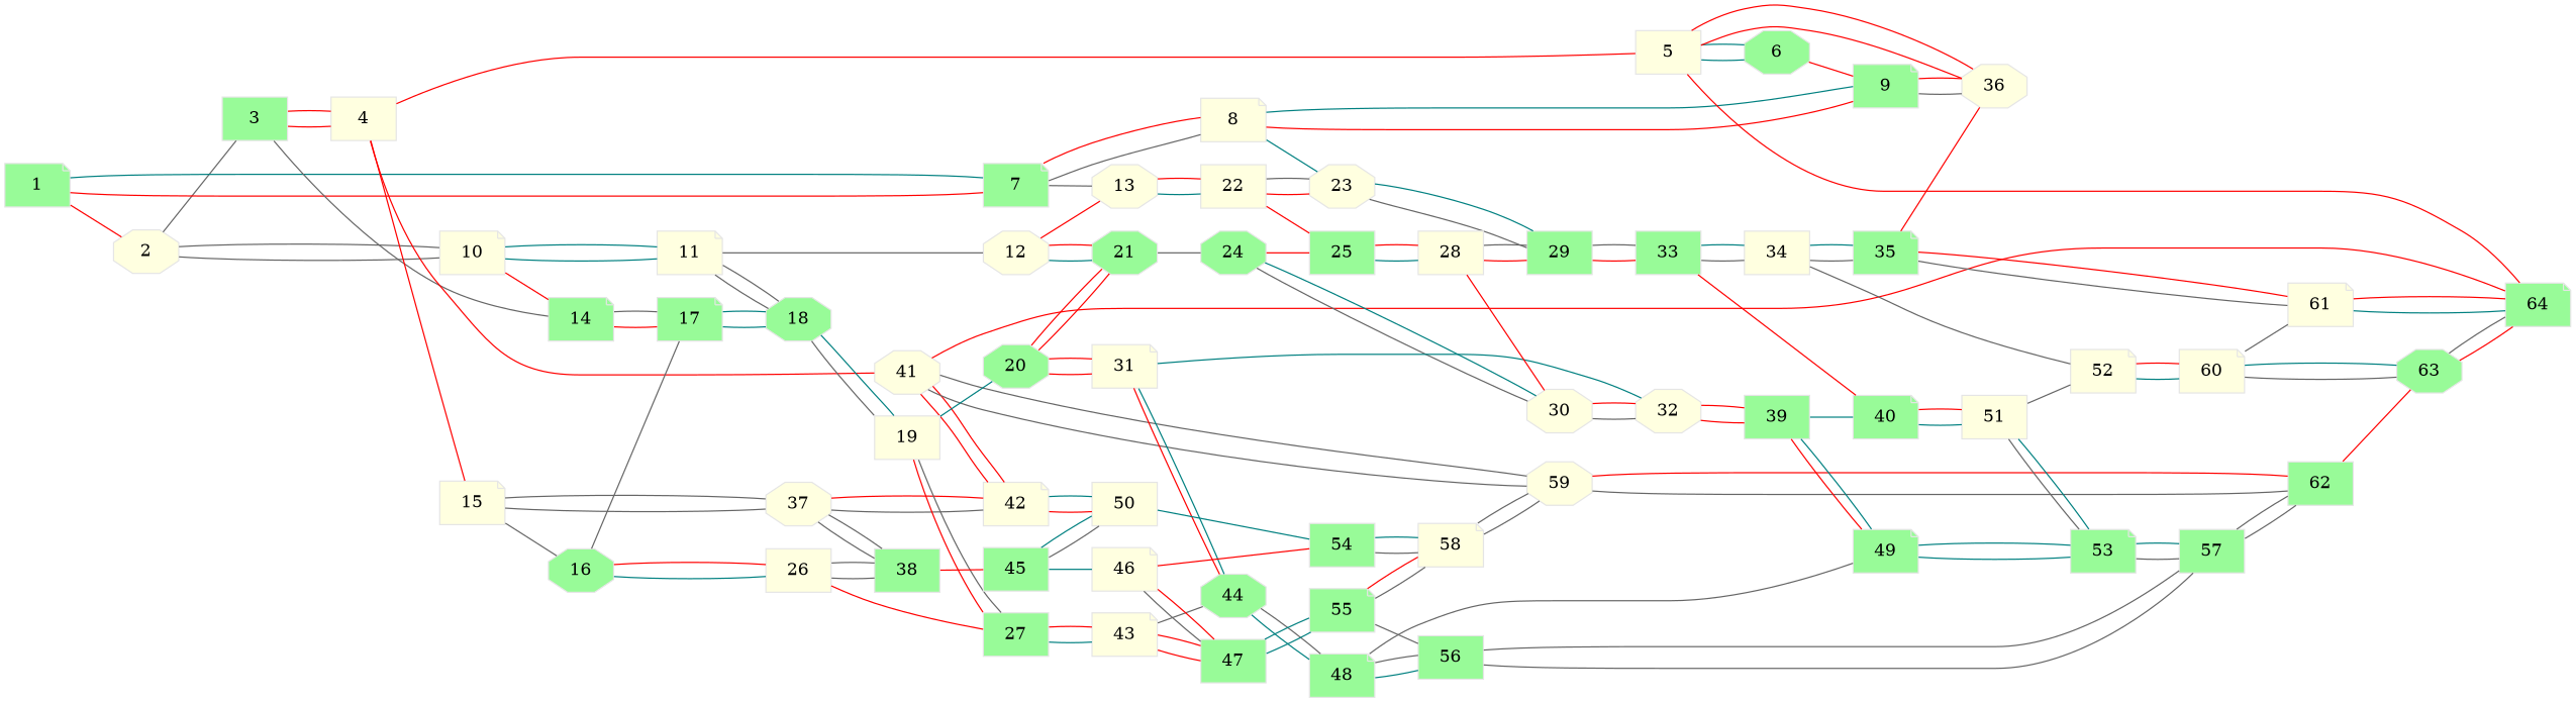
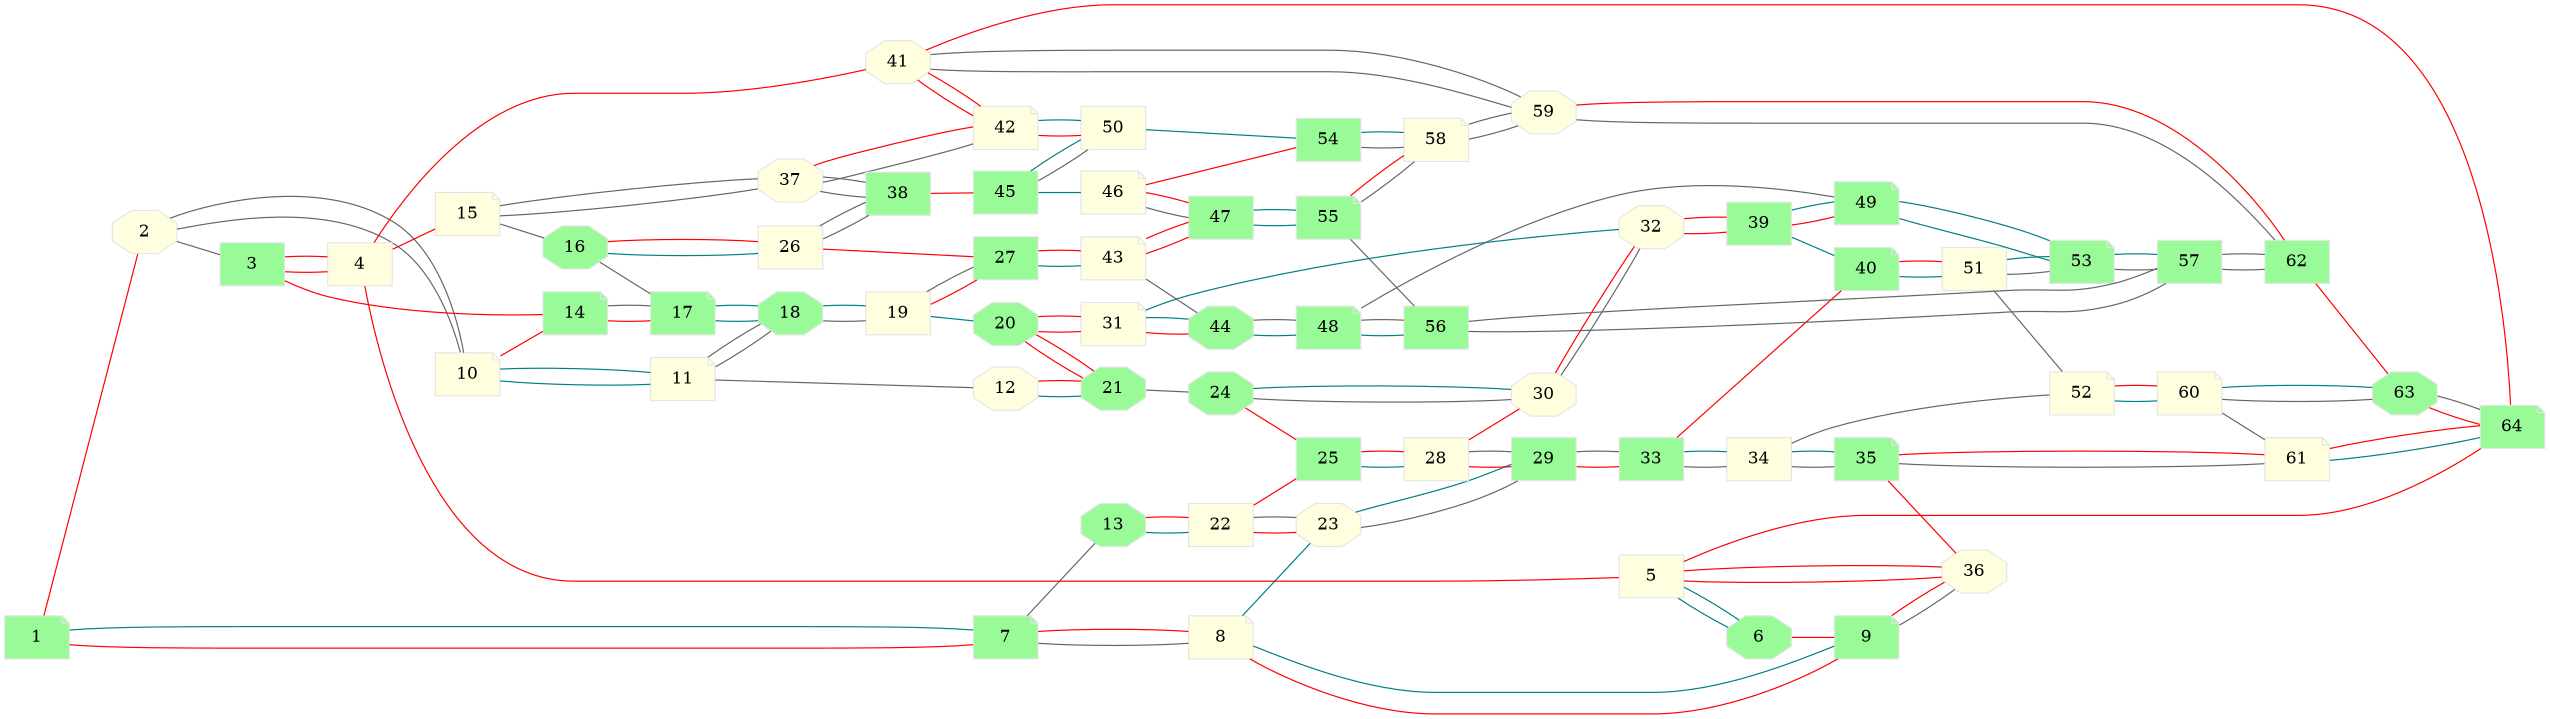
  graph {
    rankdir=LR
    node [color=gray90 fillcolor=palegreen shape=note style=filled]
    edge [color=red]
    2 [fillcolor=lightyellow shape=octagon]
    1
    7
    3 [shape=box]
    10 [fillcolor=lightyellow]
    8 [fillcolor=lightyellow]
-   13 [fillcolor=lightyellow shape=octagon]
+   13 [shape=octagon]
    4 [fillcolor=lightyellow shape=box]
    14
    11 [fillcolor=lightyellow]
    5 [fillcolor=lightyellow shape=box]
    15 [fillcolor=lightyellow]
    41 [fillcolor=lightyellow shape=octagon]
    17
    6 [shape=octagon]
    36 [fillcolor=lightyellow shape=octagon]
    64
    16 [shape=octagon]
    37 [fillcolor=lightyellow shape=octagon]
    42 [fillcolor=lightyellow]
    59 [fillcolor=lightyellow shape=octagon]
    9
    23 [fillcolor=lightyellow shape=octagon]
    22 [fillcolor=lightyellow shape=box]
    29 [shape=box]
    12 [fillcolor=lightyellow shape=octagon]
    18 [shape=octagon]
    21 [shape=octagon]
    19 [fillcolor=lightyellow shape=box]
    24 [shape=octagon]
    25 [shape=box]
    26 [fillcolor=lightyellow shape=box]
    38 [shape=box]
    27 [shape=box]
    20 [shape=octagon]
    31 [fillcolor=lightyellow]
    43 [fillcolor=lightyellow]
    32 [fillcolor=lightyellow shape=octagon]
    44 [shape=octagon]
    30 [fillcolor=lightyellow shape=octagon]
    28 [fillcolor=lightyellow shape=box]
    33 [shape=box]
    45 [shape=box]
    47 [shape=box]
    34 [fillcolor=lightyellow shape=box]
    40
    39 [shape=box]
    48
    49
    35
    52 [fillcolor=lightyellow]
    51 [fillcolor=lightyellow shape=box]
    61 [fillcolor=lightyellow]
    60 [fillcolor=lightyellow]
    50 [fillcolor=lightyellow shape=box]
    46 [fillcolor=lightyellow]
    53
    62 [shape=box]
    54 [shape=box]
    55
    56 [shape=box]
    58 [fillcolor=lightyellow]
    57 [shape=box]
    63 [shape=octagon]
    2 -- 3 [color=gray40]
    2 -- 10 [color=gray40]
    2 -- 10 [color=gray40]
    1 -- 2
    1 -- 7
    1 -- 7 [color=teal]
    7 -- 8 [color=gray40]
    7 -- 8
    7 -- 13 [color=gray40]
    3 -- 4
    3 -- 4
-   3 -- 14 [color=gray40]
+   3 -- 14
    10 -- 14
    10 -- 11 [color=teal]
    10 -- 11 [color=teal]
    8 -- 9
    8 -- 9 [color=teal]
    8 -- 23 [color=teal]
    13 -- 22 [color=teal]
    13 -- 22
    4 -- 5
    4 -- 15
    4 -- 41
    14 -- 17
    14 -- 17 [color=gray40]
    11 -- 12 [color=gray40]
    11 -- 18 [color=gray40]
    11 -- 18 [color=gray40]
    5 -- 6 [color=teal]
    5 -- 6 [color=teal]
    5 -- 36
    5 -- 36
    5 -- 64
    15 -- 16 [color=gray40]
    15 -- 37 [color=gray40]
    15 -- 37 [color=gray40]
    41 -- 64
    41 -- 42
    41 -- 42
    41 -- 59 [color=gray40]
    41 -- 59 [color=gray40]
    17 -- 18 [color=teal]
    17 -- 18 [color=teal]
    6 -- 9
    16 -- 17 [color=gray40]
    16 -- 26 [color=teal]
    16 -- 26
    37 -- 42 [color=gray40]
    37 -- 42
    37 -- 38 [color=gray40]
    37 -- 38 [color=gray40]
    42 -- 50
    42 -- 50 [color=teal]
    59 -- 62 [color=gray40]
    59 -- 62
    9 -- 36 [color=gray40]
    9 -- 36
    23 -- 29 [color=gray40]
    23 -- 29 [color=teal]
    22 -- 23
    22 -- 23 [color=gray40]
    22 -- 25
    29 -- 33
    29 -- 33 [color=gray40]
-   12 -- 13
    12 -- 21 [color=teal]
    12 -- 21
    18 -- 19 [color=gray40]
    18 -- 19 [color=teal]
    21 -- 24 [color=gray40]
    19 -- 27
    19 -- 27 [color=gray40]
    19 -- 20 [color=teal]
    24 -- 25
    24 -- 30 [color=gray40]
    24 -- 30 [color=teal]
    25 -- 28 [color=teal]
    25 -- 28
    26 -- 38 [color=gray40]
    26 -- 38 [color=gray40]
    26 -- 27
    38 -- 45
    27 -- 43 [color=teal]
    27 -- 43
    20 -- 21
    20 -- 21
    20 -- 31
    20 -- 31
    31 -- 32 [color=teal]
    31 -- 44
    31 -- 44 [color=teal]
    43 -- 44 [color=gray40]
    43 -- 47
    43 -- 47
    32 -- 39
    32 -- 39
    44 -- 48 [color=teal]
    44 -- 48 [color=gray40]
    30 -- 32 [color=gray40]
    30 -- 32
    28 -- 29
    28 -- 29 [color=gray40]
    28 -- 30
    33 -- 34 [color=gray40]
    33 -- 34 [color=teal]
    33 -- 40
    45 -- 50 [color=gray40]
    45 -- 50 [color=teal]
    45 -- 46 [color=teal]
    47 -- 55 [color=teal]
    47 -- 55 [color=teal]
    34 -- 35 [color=gray40]
    34 -- 35 [color=teal]
    34 -- 52 [color=gray40]
    40 -- 51 [color=teal]
    40 -- 51
    39 -- 40 [color=teal]
    39 -- 49
    39 -- 49 [color=teal]
    48 -- 49 [color=gray40]
    48 -- 56 [color=teal]
    48 -- 56 [color=gray40]
    49 -- 53 [color=teal]
    49 -- 53 [color=teal]
    35 -- 36
    35 -- 61 [color=gray40]
    35 -- 61
    52 -- 60 [color=teal]
    52 -- 60
    51 -- 52 [color=gray40]
    51 -- 53 [color=gray40]
    51 -- 53 [color=teal]
    61 -- 64 [color=teal]
    61 -- 64
    60 -- 61 [color=gray40]
    60 -- 63 [color=gray40]
    60 -- 63 [color=teal]
    50 -- 54 [color=teal]
    46 -- 47 [color=gray40]
    46 -- 47
    46 -- 54
    53 -- 57 [color=gray40]
    53 -- 57 [color=teal]
    62 -- 63
    54 -- 58 [color=gray40]
    54 -- 58 [color=teal]
    55 -- 56 [color=gray40]
    55 -- 58 [color=gray40]
    55 -- 58
    56 -- 57 [color=gray40]
    56 -- 57 [color=gray40]
    58 -- 59 [color=gray40]
    58 -- 59 [color=gray40]
    57 -- 62 [color=gray40]
    57 -- 62 [color=gray40]
    63 -- 64
    63 -- 64 [color=gray40]
  }
